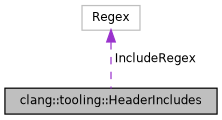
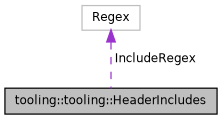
  digraph {
    node [fontname=Helvetica fontsize=10 shape=record]
-   n1 [color=black fillcolor=grey75 fontcolor=black height=0.2 label="clang::tooling::HeaderIncludes" style=filled width=0.4]
+   n1 [color=black fillcolor=grey75 fontcolor=black height=0.2 label="tooling::tooling::HeaderIncludes" style=filled width=0.4]
    n2 [color=grey75 height=0.2 label=Regex width=0.4]
    n2 -> n1 [color=darkorchid3 dir=back fontname=Helvetica fontsize=10 label=" IncludeRegex" labelfontname=Helvetica labelfontsize=10 style=dashed]
  }
